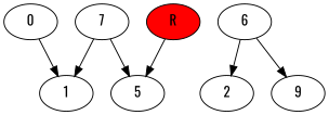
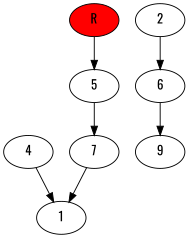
  digraph {
    fontname=Oswald
    node [fontname=Oswald]
    edge [fontname=Oswald]
-   4 [label=0]
+   4
    1
    2
    6
    9
    7
    5
    R [fillcolor="#ff0000" style=filled]
    4 -> 1
-   6 -> 2
+   2 -> 6
    6 -> 9
    7 -> 1
-   7 -> 5
+   5 -> 7
    R -> 5
  }
